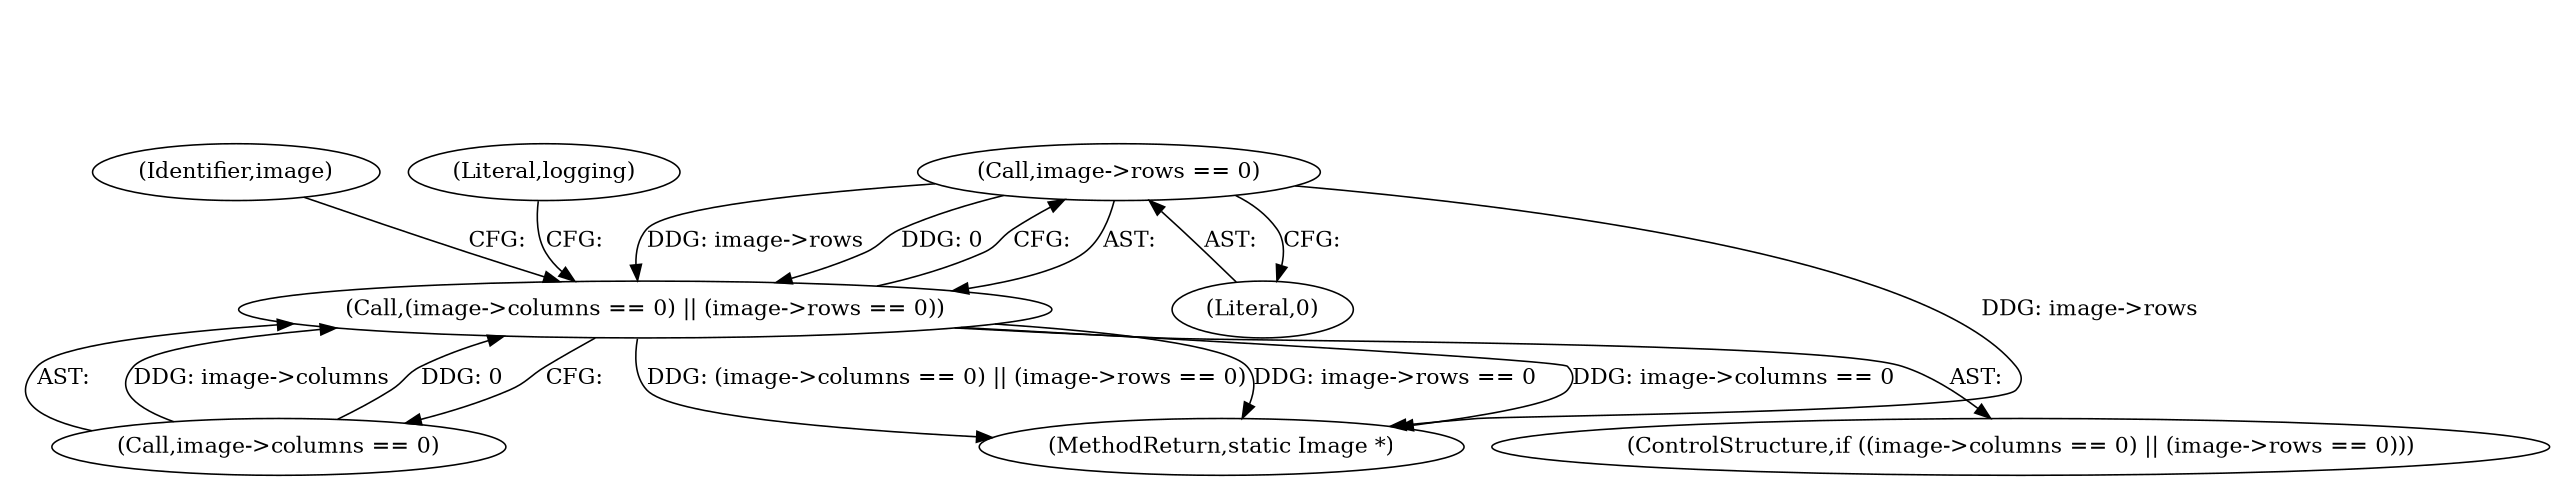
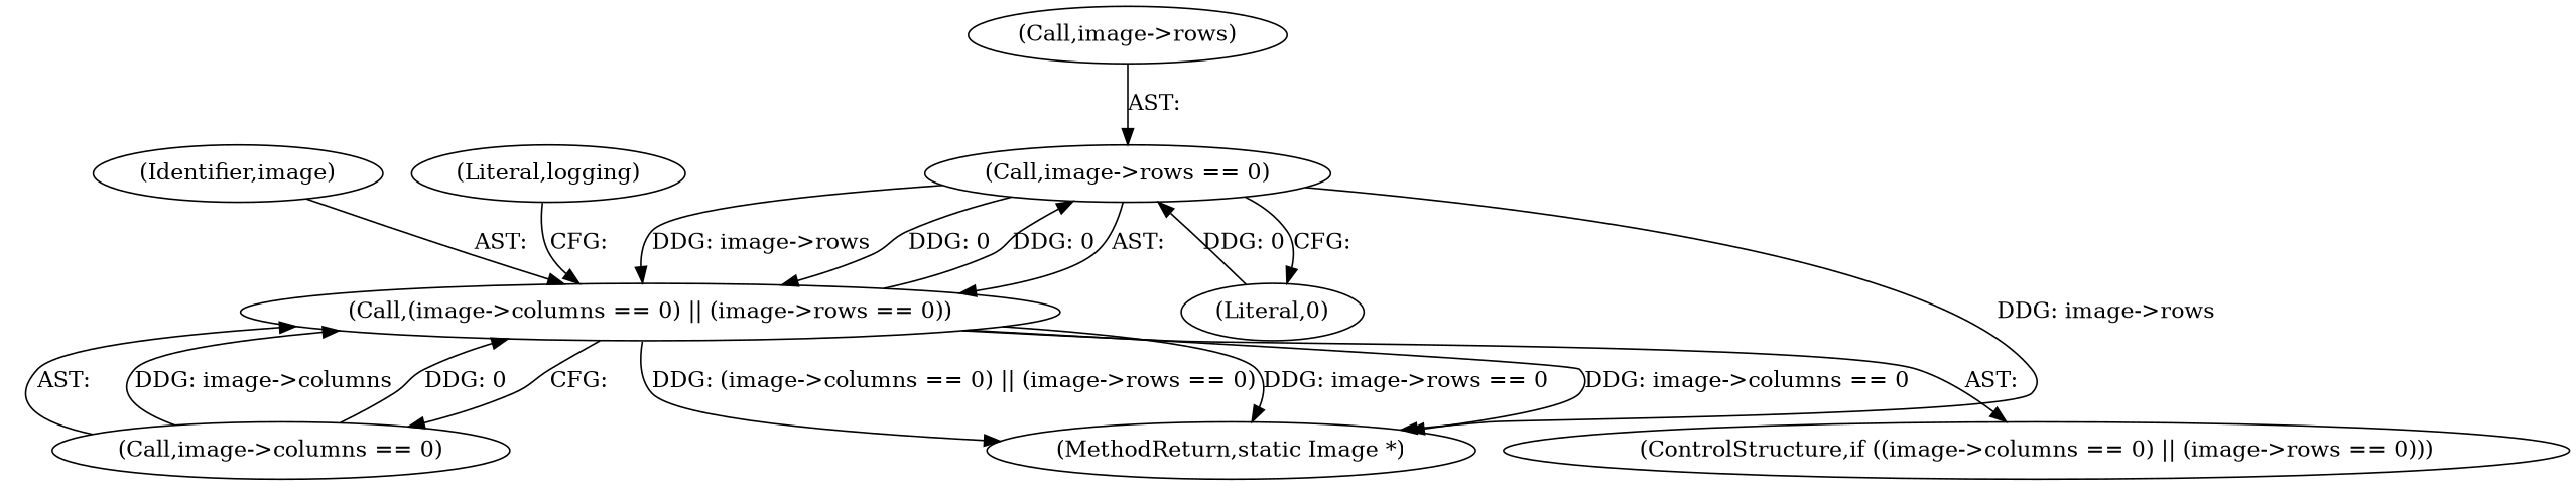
  digraph {
    n1 [label="(Call,image->rows == 0)"]
    n2 [label="(Call,(image->columns == 0) || (image->rows == 0))"]
    n3 [label="(Literal,0)"]
    n4 [label="(MethodReturn,static Image *)"]
    n5 [label="(Call,image->columns == 0)"]
    n6 [label="(ControlStructure,if ((image->columns == 0) || (image->rows == 0)))"]
+   n7 [label="(Call,image->rows)"]
    n8 [label="(Identifier,image)"]
    n9 [label="(Literal,logging)"]
    n1 -> n2 [label="AST: "]
    n1 -> n2 [label="DDG: image->rows"]
    n1 -> n2 [label="DDG: 0"]
    n1 -> n3 [label="CFG: "]
    n1 -> n4 [label="DDG: image->rows"]
-   n2 -> n1 [label="CFG: "]
+   n2 -> n1 [label="DDG: 0"]
    n2 -> n4 [label="DDG: image->columns == 0"]
    n2 -> n4 [label="DDG: (image->columns == 0) || (image->rows == 0)"]
    n2 -> n4 [label="DDG: image->rows == 0"]
    n2 -> n5 [label="CFG: "]
    n2 -> n6 [label="AST: "]
-   n3 -> n1 [label="AST: "]
+   n3 -> n1 [label="DDG: 0"]
    n5 -> n2 [label="AST: "]
    n5 -> n2 [label="DDG: image->columns"]
    n5 -> n2 [label="DDG: 0"]
-   n8 -> n2 [label="CFG: "]
+   n7 -> n1 [label="AST: "]
+   n8 -> n2 [label="AST: "]
    n9 -> n2 [label="CFG: "]
  }
